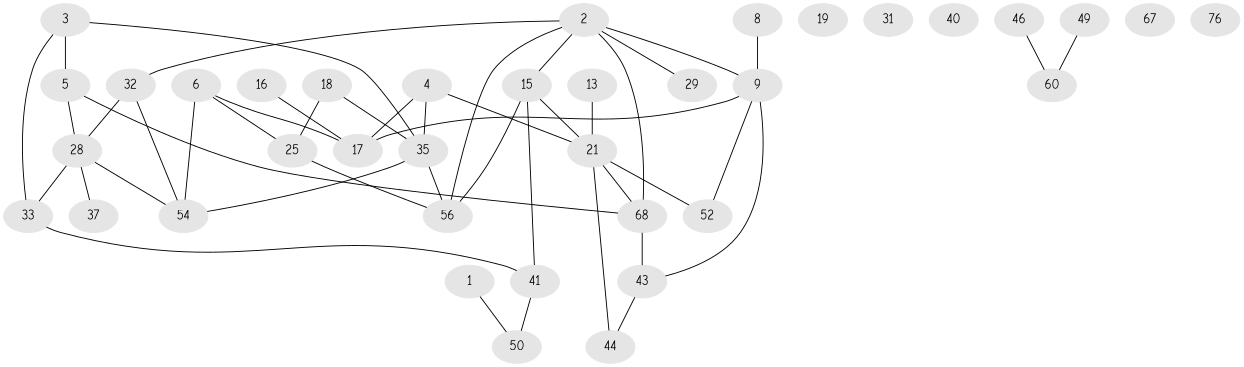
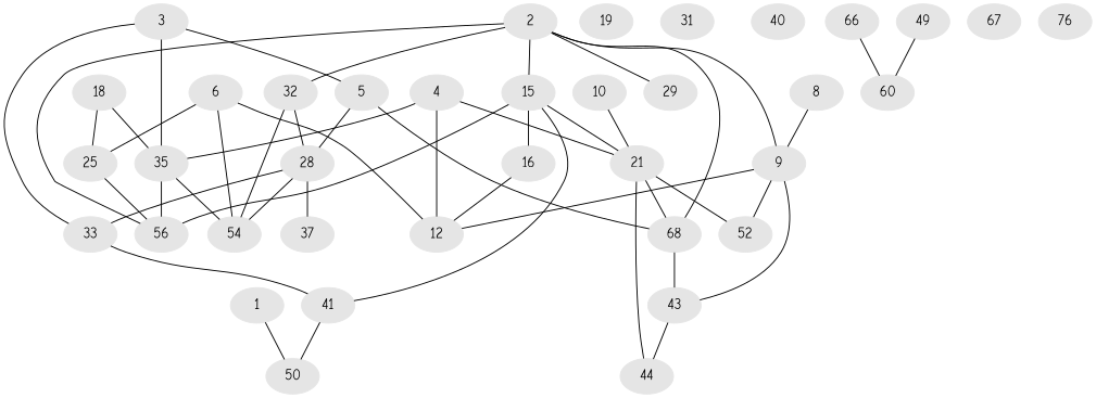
  graph {
    fontname="Comic Neue"
    node [color=gray90 fontname="Comic Neue" style=filled]
    edge [fontname="Comic Neue"]
    1
    50
    56 [super="+71"]
    35
    54 [super="+63"]
    2 [super="+14"]
    9 [super="+24+27"]
    n8 [label=32 super="+74"]
    15 [super="+30+48"]
    29
    n11 [label=68 super="+55"]
-   17 [super="+58+39"]
+   17 [super="+58+39" label=12]
    43 [super="+51"]
    52
    28 [super="+45"]
    21 [super="+32+34"]
    16
    41 [super="+61"]
    5 [super="+11+22"]
    3
    33 [super="+36"]
    4 [super="+20+69"]
    44 [super="+47"]
    37
    6 [super="+7"]
    25
    8
-   10 [label=13]
+   10
    18 [super="+26"]
    19
    31
    40
-   46
+   46 [label=66]
    60
    49
    67
    76
    1 -- 50
    35 -- 56
    35 -- 54
    2 -- 56
    2 -- 9
    2 -- n8
    2 -- 15
    2 -- 29
    2 -- n11
    9 -- 17
    9 -- 43
    9 -- 52
    n8 -- 54
    n8 -- 28
    15 -- 56
    15 -- 21 [weight=2]
+   15 -- 16
    15 -- 41
    n11 -- 43
    43 -- 44
    28 -- 54
    28 -- 33
    28 -- 37
    21 -- n11
    21 -- 52
    21 -- 44
    16 -- 17
    41 -- 50
    5 -- n11
    5 -- 28
    3 -- 35
    3 -- 5
    3 -- 33
    33 -- 41
    4 -- 35
    4 -- 17 [weight=2]
    4 -- 21
    6 -- 54
    6 -- 17
    6 -- 25
    25 -- 56
    8 -- 9
    10 -- 21 [weight=2]
    18 -- 35
    18 -- 25
    46 -- 60
    49 -- 60
  }
